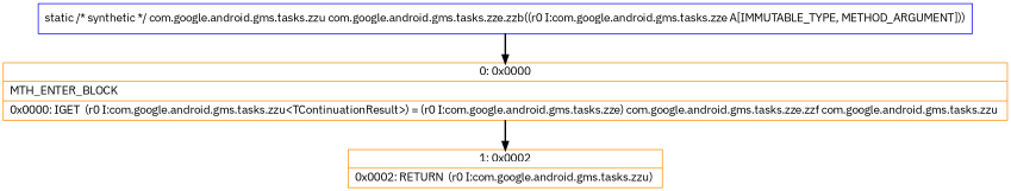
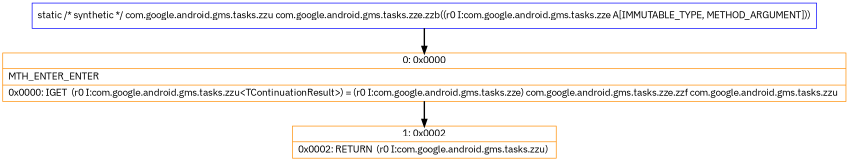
  digraph {
    fontname="IBM Plex Sans"
    node [shape=record color=darkorange fontname="IBM Plex Sans"]
    edge [style=bold fontname="IBM Plex Sans"]
-   n1 [label="{0\:\ 0x0000|MTH_ENTER_BLOCK\l|0x0000: IGET  (r0 I:com.google.android.gms.tasks.zzu\<TContinuationResult\>) = (r0 I:com.google.android.gms.tasks.zze) com.google.android.gms.tasks.zze.zzf com.google.android.gms.tasks.zzu \l}"]
+   n1 [label="{0\:\ 0x0000|MTH_ENTER_ENTER\l|0x0000: IGET  (r0 I:com.google.android.gms.tasks.zzu\<TContinuationResult\>) = (r0 I:com.google.android.gms.tasks.zze) com.google.android.gms.tasks.zze.zzf com.google.android.gms.tasks.zzu \l}"]
    n2 [label="{1\:\ 0x0002|0x0002: RETURN  (r0 I:com.google.android.gms.tasks.zzu) \l}"]
    n3 [label="{static \/* synthetic *\/ com.google.android.gms.tasks.zzu com.google.android.gms.tasks.zze.zzb((r0 I:com.google.android.gms.tasks.zze A[IMMUTABLE_TYPE, METHOD_ARGUMENT])) }" color=blue]
    n1 -> n2
    n3 -> n1
  }
